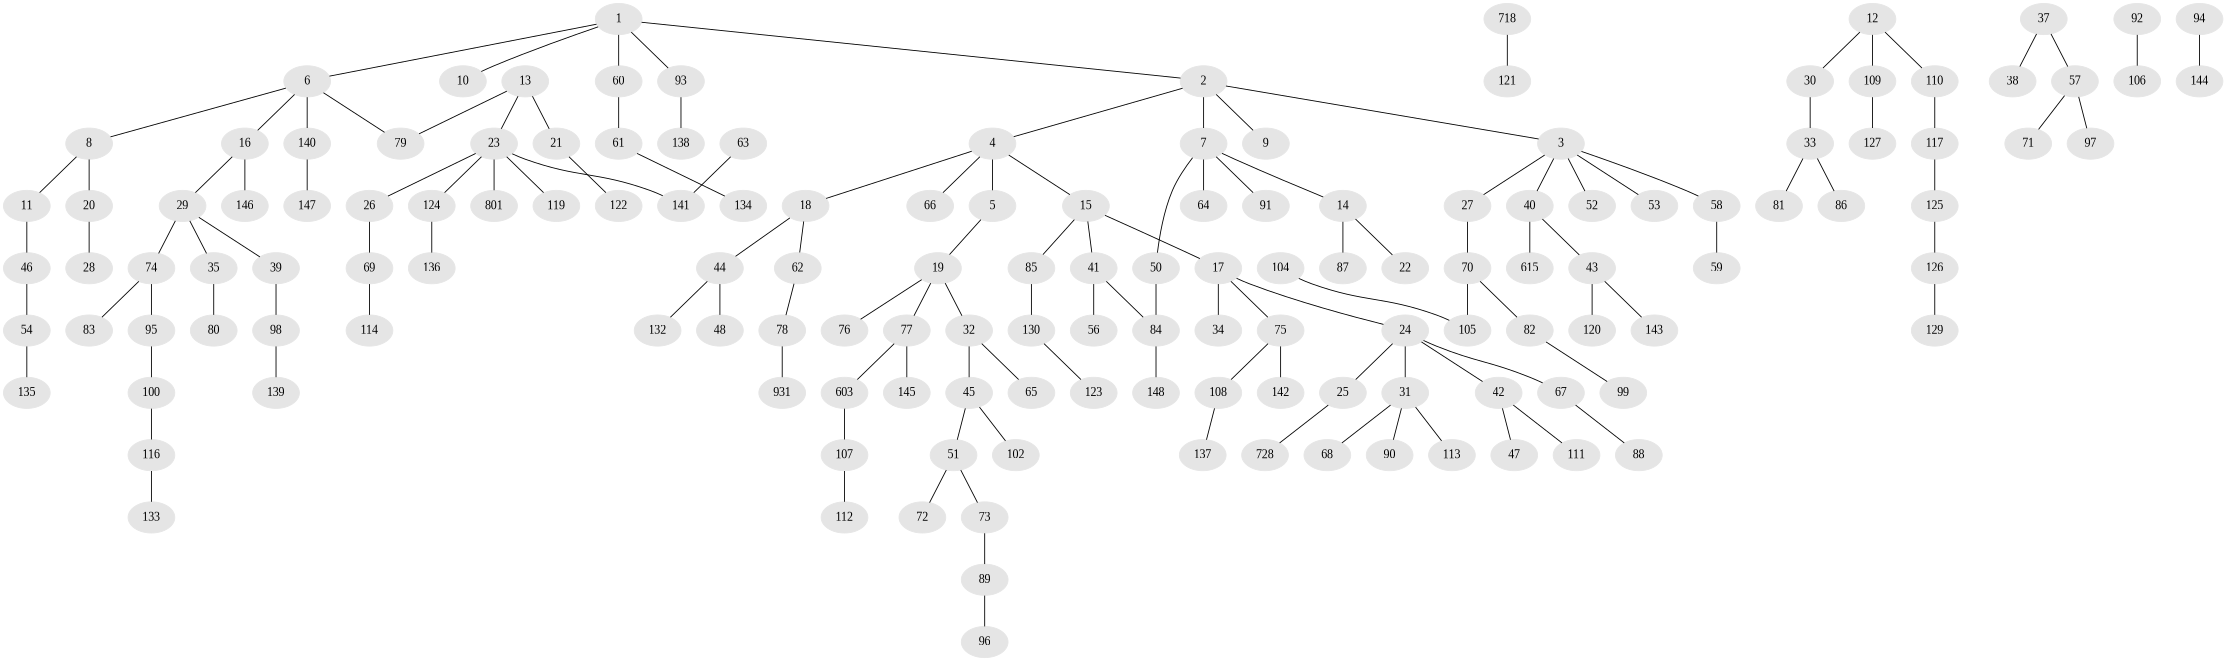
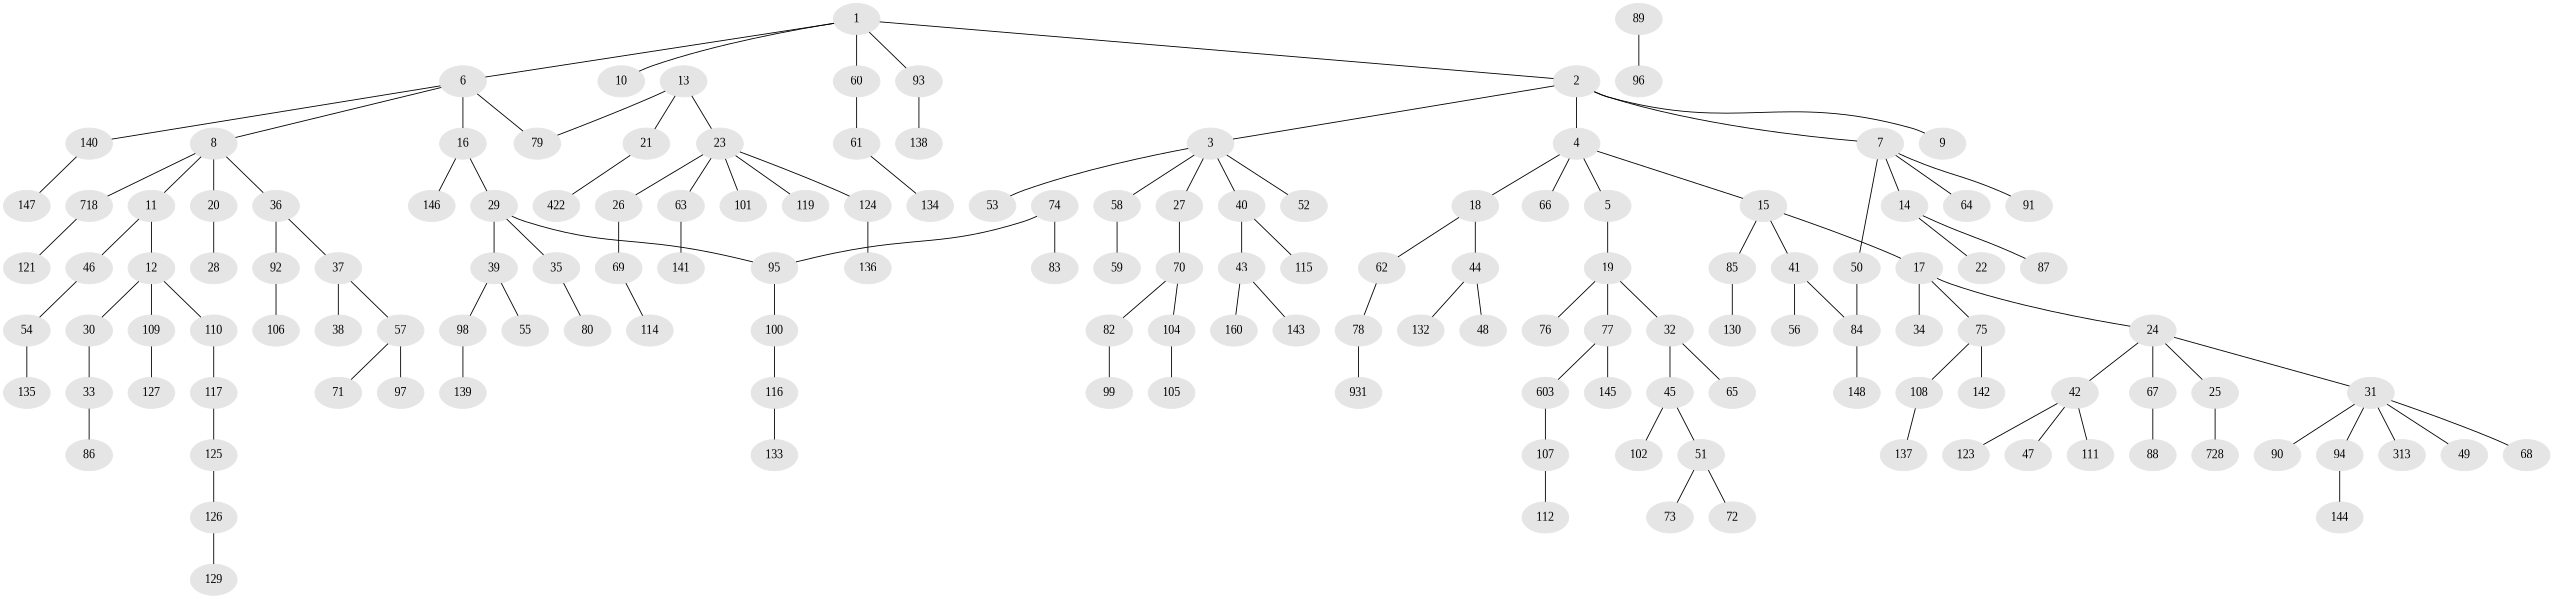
  graph {
    fontname="Liberation Serif"
    node [color=gray90 fontname="Liberation Serif" style=filled]
    edge [fontname="Liberation Serif"]
    1
    2
    6
    10
    60
    93
    3
    4
    7
    9
    8
    16
    140
    79
    61
    138
    27
    40
    52
    53
    58
    5
    15
    18
    66
    14
    50
    64
    91
    70
    43
-   115 [label=615]
+   115
    59
    19
    17
    41
    85
    44
    62
    32
    76
    77
    11
    20
+   36
    n46 [label=718]
    13
    21
    23
    29
    146
    147
    22
    87
    84
    12
    46
    28
    37
    92
    121
    30
    109
    110
    54
    33
    127
    117
-   122
+   122 [label=422]
    26
    63
-   101 [label=801]
+   101
    119
    124
    24
    34
    75
    56
    130
    35
    39
    74
    25
    31
    42
    67
    108
    142
    48
    132
    78
    45
    65
    n94 [label=603]
    145
    69
    141
    136
    n99 [label=728]
+   49
    68
    90
    94
-   113
+   113 [label=313]
    47
    111
    123
    88
    114
    82
    104
    80
+   55
    98
    83
    95
-   81
    86
    144
    51
    102
    38
    57
    106
    71
    97
    139
-   120
+   120 [label=160]
    143
    148
    72
    73
    135
    89
    134
    n136 [label=931]
    99
    105
    96
    100
    137
    107
    116
    133
    112
    125
    126
    129
    1 -- 2
    1 -- 6
    1 -- 10
    1 -- 60
    1 -- 93
    2 -- 3
    2 -- 4
    2 -- 7
    2 -- 9
    6 -- 8
    6 -- 16
    6 -- 140
    6 -- 79
    60 -- 61
    93 -- 138
    3 -- 27
    3 -- 40
    3 -- 52
    3 -- 53
    3 -- 58
    4 -- 5
    4 -- 15
    4 -- 18
    4 -- 66
    7 -- 14
    7 -- 50
    7 -- 64
    7 -- 91
    8 -- 11
    8 -- 20
+   8 -- 36
+   8 -- n46
    16 -- 29
    16 -- 146
    140 -- 147
    61 -- 134
    27 -- 70
    40 -- 43
    40 -- 115
    58 -- 59
    5 -- 19
    15 -- 17
    15 -- 41
    15 -- 85
    18 -- 44
    18 -- 62
    14 -- 22
    14 -- 87
    50 -- 84
    70 -- 82
-   70 -- 105
+   70 -- 104
    43 -- 120
    43 -- 143
    19 -- 32
    19 -- 76
    19 -- 77
    17 -- 24
    17 -- 34
    17 -- 75
    41 -- 84
    41 -- 56
    85 -- 130
    44 -- 48
    44 -- 132
    62 -- 78
    32 -- 45
    32 -- 65
    77 -- n94
    77 -- 145
+   11 -- 12
    11 -- 46
    20 -- 28
+   36 -- 37
+   36 -- 92
    n46 -- 121
    13 -- 79
    13 -- 21
    13 -- 23
    21 -- 122
    23 -- 26
-   23 -- 141
+   23 -- 63
    23 -- 101
    23 -- 119
    23 -- 124
    29 -- 35
    29 -- 39
-   29 -- 74
+   29 -- 95
    84 -- 148
    12 -- 30
    12 -- 109
    12 -- 110
    46 -- 54
    37 -- 38
    37 -- 57
    92 -- 106
    30 -- 33
    109 -- 127
    110 -- 117
    54 -- 135
-   33 -- 81
    33 -- 86
    117 -- 125
    26 -- 69
    63 -- 141
    124 -- 136
    24 -- 25
    24 -- 31
    24 -- 42
    24 -- 67
    75 -- 108
    75 -- 142
    35 -- 80
+   39 -- 55
    39 -- 98
    74 -- 83
    74 -- 95
    25 -- n99
+   31 -- 49
    31 -- 68
    31 -- 90
+   31 -- 94
    31 -- 113
    42 -- 47
    42 -- 111
-   130 -- 123
+   42 -- 123
    67 -- 88
    108 -- 137
    78 -- n136
    45 -- 51
    45 -- 102
    n94 -- 107
    69 -- 114
    94 -- 144
    82 -- 99
    104 -- 105
    98 -- 139
    95 -- 100
    51 -- 72
    51 -- 73
    57 -- 71
    57 -- 97
-   73 -- 89
    89 -- 96
    100 -- 116
    107 -- 112
    116 -- 133
    125 -- 126
    126 -- 129
  }
